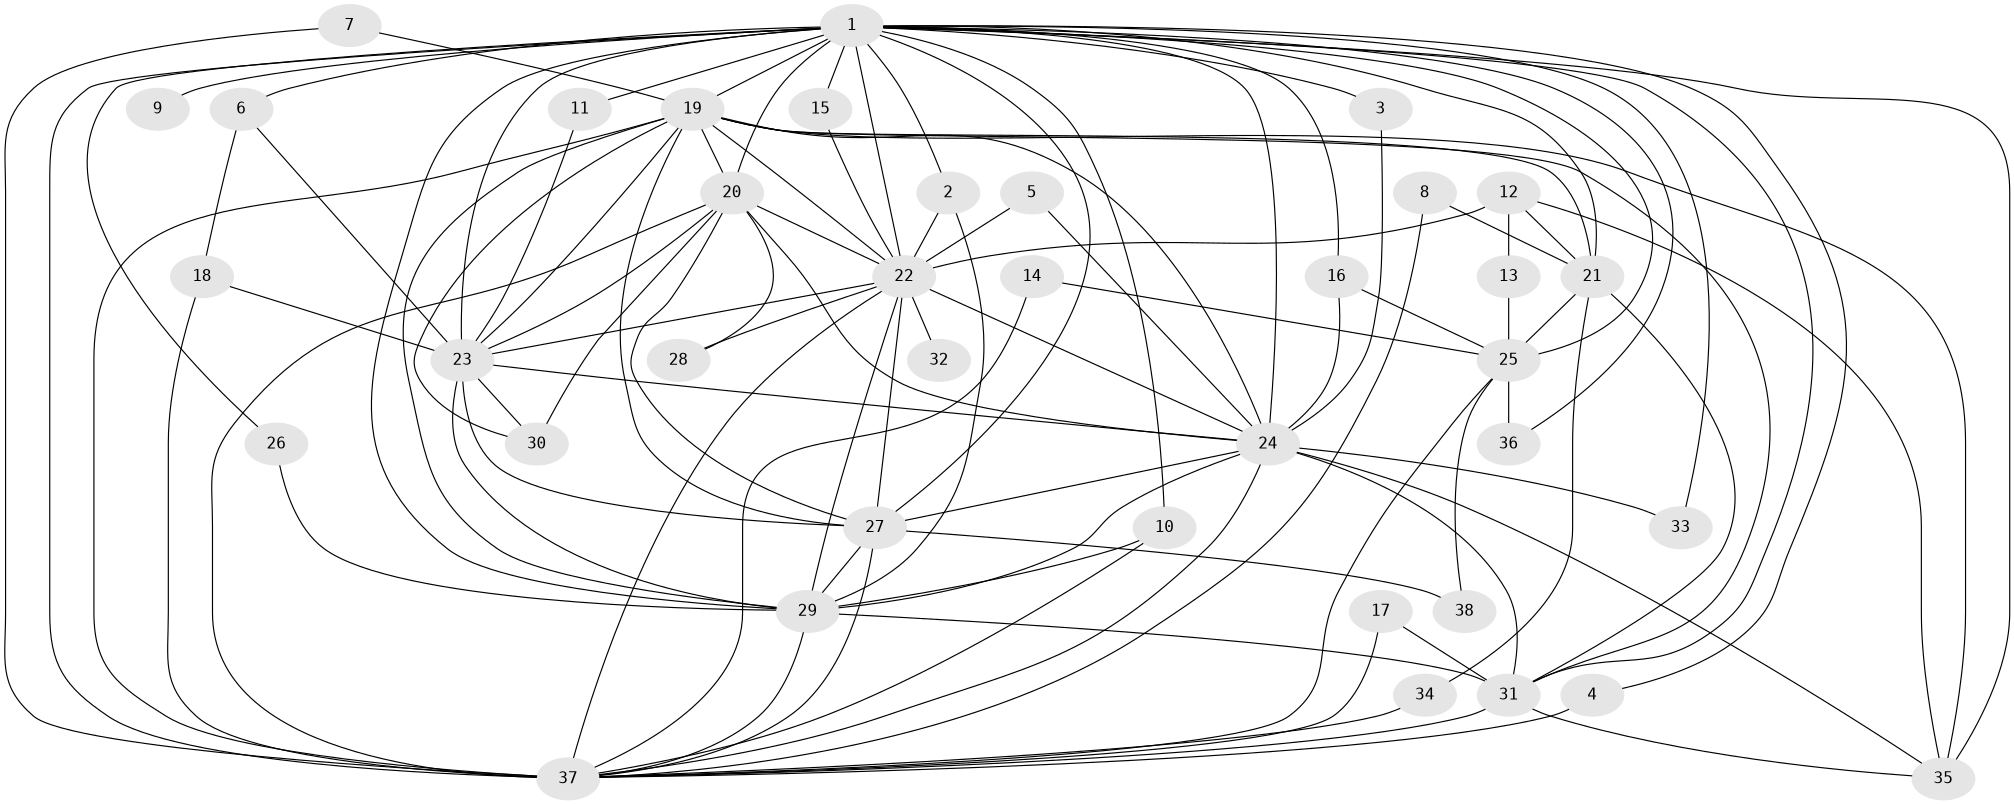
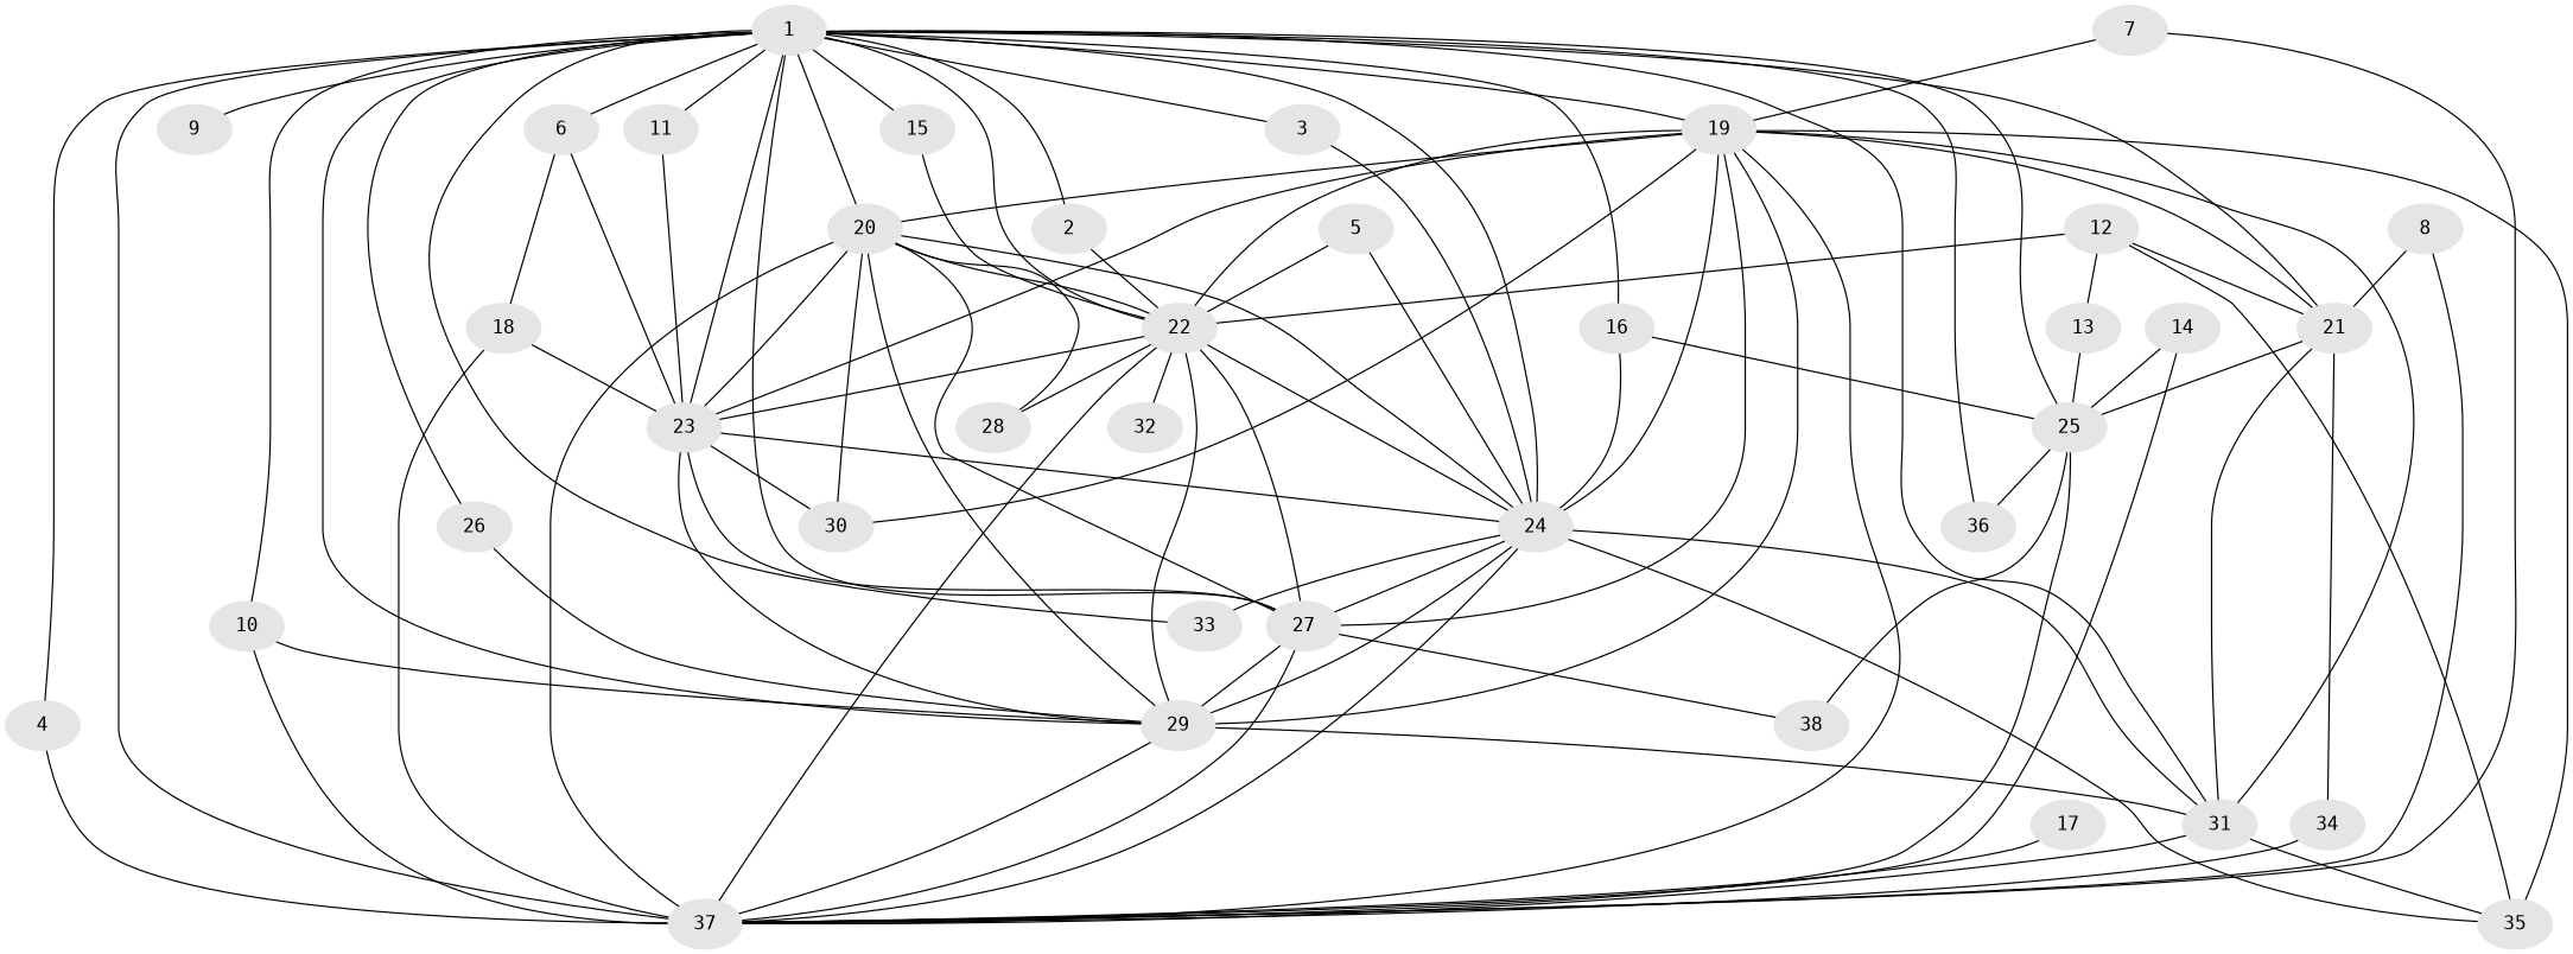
  graph {
    fontname="DejaVu Sans Mono"
    node [color=gray90 fontname="DejaVu Sans Mono" style=filled]
    edge [fontname="DejaVu Sans Mono" weight=1.0]
    1
    2
    3
    4
    6
    9
    10
    11
    15
    16
    19
    20
    21
    22
    23
    24
    25
    26
    27
    29
    31
    33
    35
    36
    37
    18
    30
    28
    34
    32
    38
    5
    7
    8
    12
    13
    14
    17
    1 -- 2
    1 -- 3
    1 -- 4
    1 -- 6 [weight=2.0]
    1 -- 9 [weight=2.0]
    1 -- 10
    1 -- 11
    1 -- 15
    1 -- 16
    1 -- 19 [weight=2.0]
    1 -- 20 [weight=3.0]
    1 -- 21 [weight=3.0]
    1 -- 22 [weight=3.0]
    1 -- 23 [weight=3.0]
    1 -- 24 [weight=3.0]
    1 -- 25
    1 -- 26
    1 -- 27 [weight=3.0]
    1 -- 29 [weight=2.0]
    1 -- 31
    1 -- 33
-   1 -- 35
    1 -- 36
    1 -- 37 [weight=5.0]
    2 -- 22
    3 -- 24
    4 -- 37
    6 -- 23
    6 -- 18
    10 -- 29
    10 -- 37 [weight=2.0]
    11 -- 23
    15 -- 22
    16 -- 24
    16 -- 25
    19 -- 20 [weight=2.0]
    19 -- 21
    19 -- 22
    19 -- 23
    19 -- 24 [weight=2.0]
    19 -- 27
    19 -- 29 [weight=2.0]
    19 -- 31
    19 -- 35 [weight=2.0]
    19 -- 37
    19 -- 30
    20 -- 22
    20 -- 23
    20 -- 24
    20 -- 27
-   2 -- 29
+   20 -- 29
    20 -- 37 [weight=2.0]
    20 -- 30
    20 -- 28
    21 -- 25
    21 -- 31
    21 -- 34
    22 -- 23
    22 -- 24
    22 -- 27
    22 -- 29
    22 -- 37
    22 -- 28
    22 -- 32
    23 -- 24
    23 -- 27
    23 -- 29
    23 -- 30
    24 -- 27 [weight=2.0]
    24 -- 29 [weight=2.0]
    24 -- 31
    24 -- 33
    24 -- 35
    24 -- 37
    25 -- 36
    25 -- 37
    25 -- 38
    26 -- 29
    27 -- 29 [weight=2.0]
    27 -- 37
    27 -- 38
    29 -- 31 [weight=2.0]
    29 -- 37
    31 -- 35
    31 -- 37
    18 -- 23
    18 -- 37 [weight=2.0]
    34 -- 37
    5 -- 22
    5 -- 24
    7 -- 19
    7 -- 37
    8 -- 21
    8 -- 37
    12 -- 21
    12 -- 22
    12 -- 35
    12 -- 13
    13 -- 25
    14 -- 25
    14 -- 37
-   17 -- 31
    17 -- 37
  }
